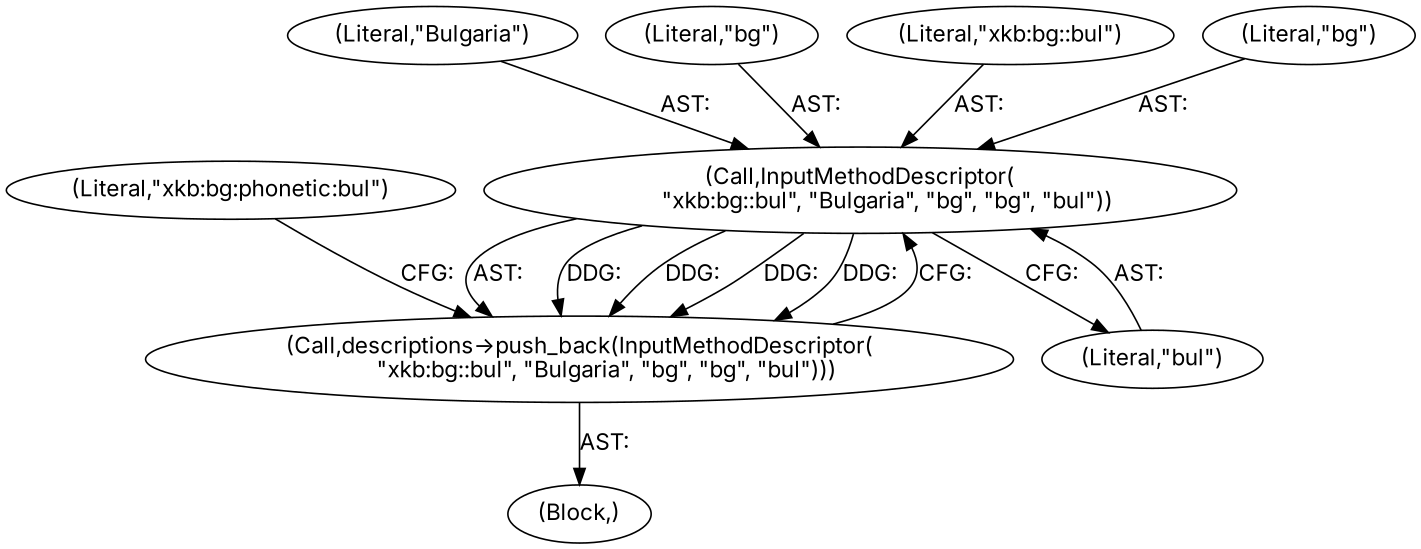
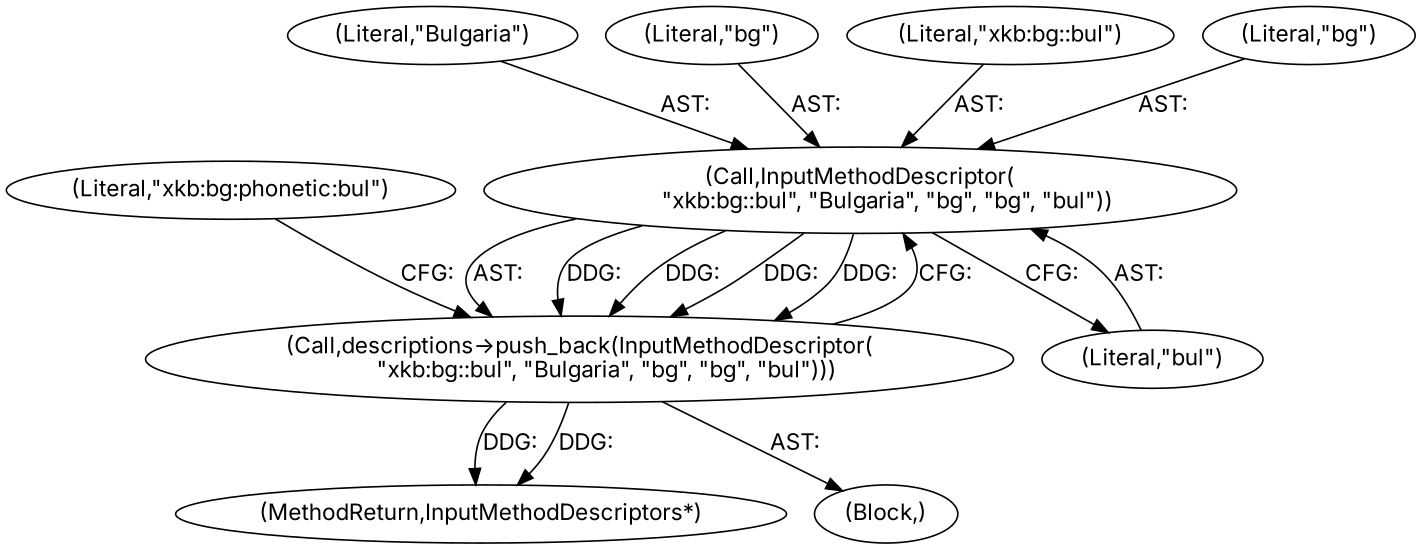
  digraph {
    fontname=Inter
    node [fontname=Inter]
    edge [fontname=Inter]
    n1 [label="(Call,InputMethodDescriptor(\n         \"xkb:bg::bul\", \"Bulgaria\", \"bg\", \"bg\", \"bul\"))"]
    n2 [label="(Call,descriptions->push_back(InputMethodDescriptor(\n         \"xkb:bg::bul\", \"Bulgaria\", \"bg\", \"bg\", \"bul\")))"]
    n3 [label="(Literal,\"bul\")"]
+   n4 [label="(MethodReturn,InputMethodDescriptors*)"]
    n5 [label="(Block,)"]
    n6 [label="(Literal,\"Bulgaria\")"]
    n7 [label="(Literal,\"bg\")"]
    n8 [label="(Literal,\"xkb:bg::bul\")"]
    n9 [label="(Literal,\"bg\")"]
    n10 [label="(Literal,\"xkb:bg:phonetic:bul\")"]
    n1 -> n2 [label="AST: "]
    n1 -> n2 [label="DDG: "]
    n1 -> n2 [label="DDG: "]
    n1 -> n2 [label="DDG: "]
    n1 -> n2 [label="DDG: "]
    n1 -> n3 [label="CFG: "]
    n2 -> n1 [label="CFG: "]
+   n2 -> n4 [label="DDG: "]
+   n2 -> n4 [label="DDG: "]
    n2 -> n5 [label="AST: "]
    n3 -> n1 [label="AST: "]
    n6 -> n1 [label="AST: "]
    n7 -> n1 [label="AST: "]
    n8 -> n1 [label="AST: "]
    n9 -> n1 [label="AST: "]
    n10 -> n2 [label="CFG: "]
  }
